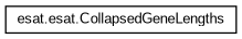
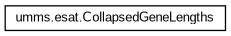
  digraph {
    rankdir=LR
    fontname="Liberation Sans"
-   n1 [color=black fillcolor=white fontname="Liberation Sans" fontsize=10 height=0.2 label="esat.esat.CollapsedGeneLengths" shape=record style=filled width=0.4]
+   n1 [color=black fillcolor=white fontname="Liberation Sans" fontsize=10 height=0.2 label="umms.esat.CollapsedGeneLengths" shape=record style=filled width=0.4]
  }
